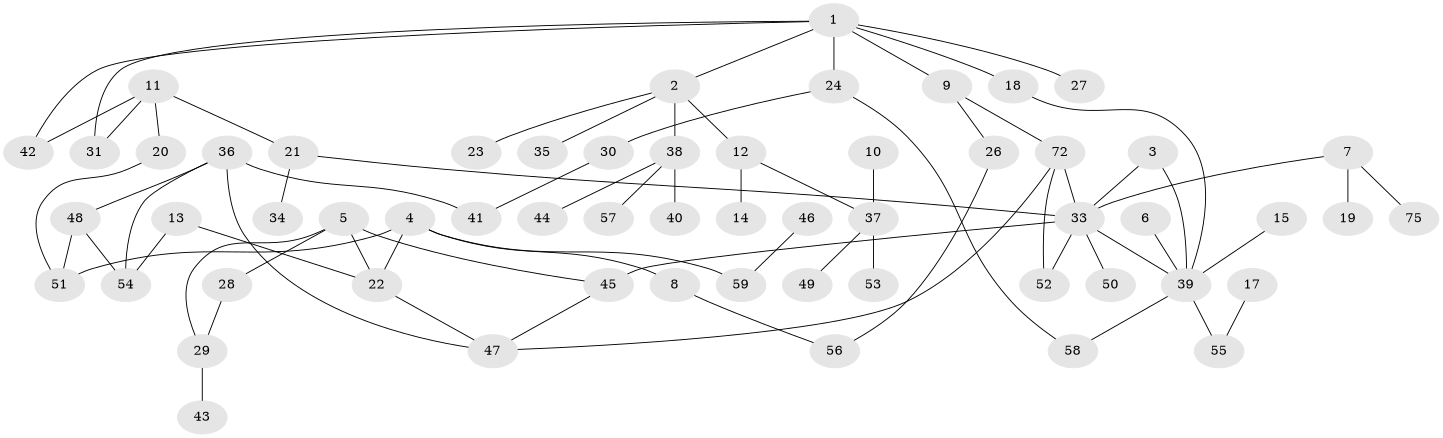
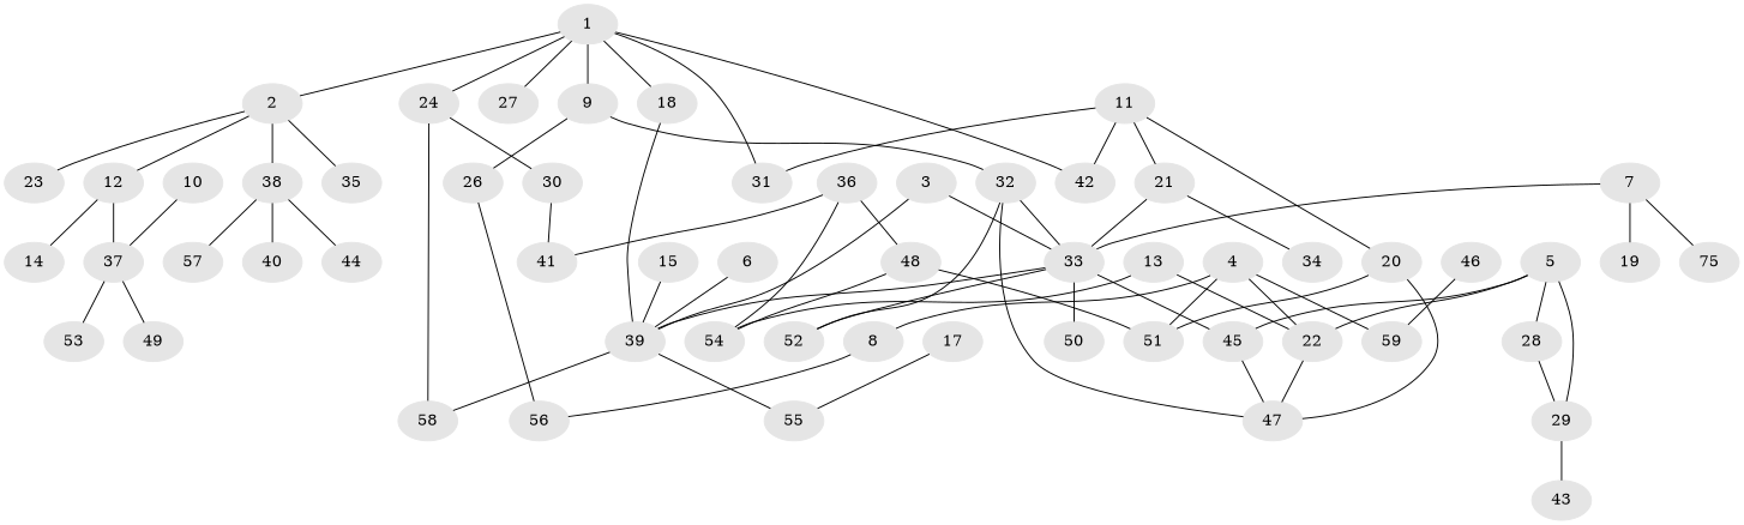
  graph {
    node [color=gray90 style=filled]
    edge [weight=1.0]
    1
    2
    9
    18
    24
    27
    31
    42
    12
    23
    35
    38
    26
-   32 [label=72]
+   32
    39
    30
    58
    37
    14
    40
    44
    57
    3
    33
    45
    52
    50
    55
    4
    8
    22
    51
    59
    56
    47
    5
    28
    29
    43
    6
    7
    19
    n43 [label=75]
    10
    49
    53
    11
    20
    21
    34
    13
    54
    15
    17
    41
    36
    48
    46
    1 -- 2
    1 -- 9
    1 -- 18
    1 -- 24
    1 -- 27
    1 -- 31
    1 -- 42
    2 -- 12
    2 -- 23
    2 -- 35
    2 -- 38
    9 -- 26
    9 -- 32
    18 -- 39
    24 -- 30
    24 -- 58
    12 -- 37
    12 -- 14
    38 -- 40
    38 -- 44
    38 -- 57
    26 -- 56
    32 -- 33
    32 -- 52
    32 -- 47
    39 -- 58
    39 -- 55
    30 -- 41
    37 -- 49
    37 -- 53
    3 -- 39
    3 -- 33
    33 -- 39
    33 -- 45 [weight=3.0]
    33 -- 52
    33 -- 50
    45 -- 47
    4 -- 8
    4 -- 22
    4 -- 51
    4 -- 59
    8 -- 56
    22 -- 47
    5 -- 45
    5 -- 22
    5 -- 28
    5 -- 29
    28 -- 29
    29 -- 43
    6 -- 39
    7 -- 33
    7 -- 19
    7 -- n43
    10 -- 37
    11 -- 31
    11 -- 42
    11 -- 20
    11 -- 21
    20 -- 51
    21 -- 33
    21 -- 34
    13 -- 22
    13 -- 54
    15 -- 39
    17 -- 55
-   36 -- 47
+   20 -- 47
    36 -- 54
    36 -- 41
    36 -- 48
    48 -- 51
    48 -- 54
    46 -- 59
  }
